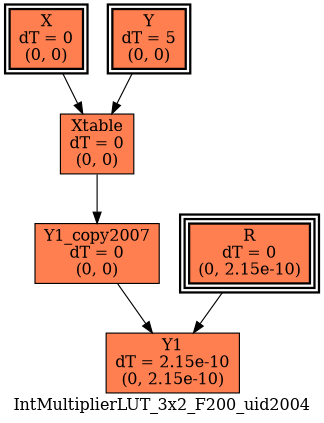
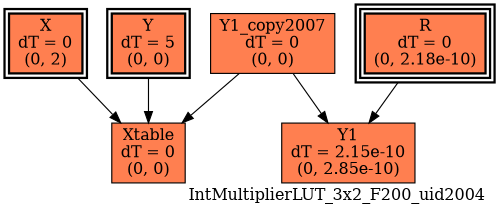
  digraph {
    label=IntMultiplierLUT_3x2_F200_uid2004
    labeljust=right
    labelloc=bottom
    nodesep=0.25
    ranksep=0.5
    node [color=black fillcolor=coral peripheries=1 shape=box style="bold, filled"]
    edge [arrowhead=normal arrowsize=1.0 arrowtail=normal color=black dir=forward]
-   n1 [label="X\ndT = 0\n(0, 0)" peripheries=2]
+   n1 [label="X\ndT = 0\n(0, 2)" peripheries=2]
    n2 [label="Y\ndT = 5\n(0, 0)" peripheries=2]
-   n3 [label="R\ndT = 0\n(0, 2.15e-10)" peripheries=3]
+   n3 [label="R\ndT = 0\n(0, 2.18e-10)" peripheries=3]
    n4 [label="Xtable\ndT = 0\n(0, 0)" style=filled]
-   n5 [label="Y1\ndT = 2.15e-10\n(0, 2.15e-10)" style=filled]
+   n5 [label="Y1\ndT = 2.15e-10\n(0, 2.85e-10)" style=filled]
    n6 [label="Y1_copy2007\ndT = 0\n(0, 0)" style=filled]
    subgraph sub_1 {
      rank=same
      n1
      n2
    }
    subgraph sub_2 {
      rank=same
      n3
    }
    n1 -> n4
    n2 -> n4
    n3 -> n5
-   n4 -> n6
+   n6 -> n4
    n6 -> n5
  }
